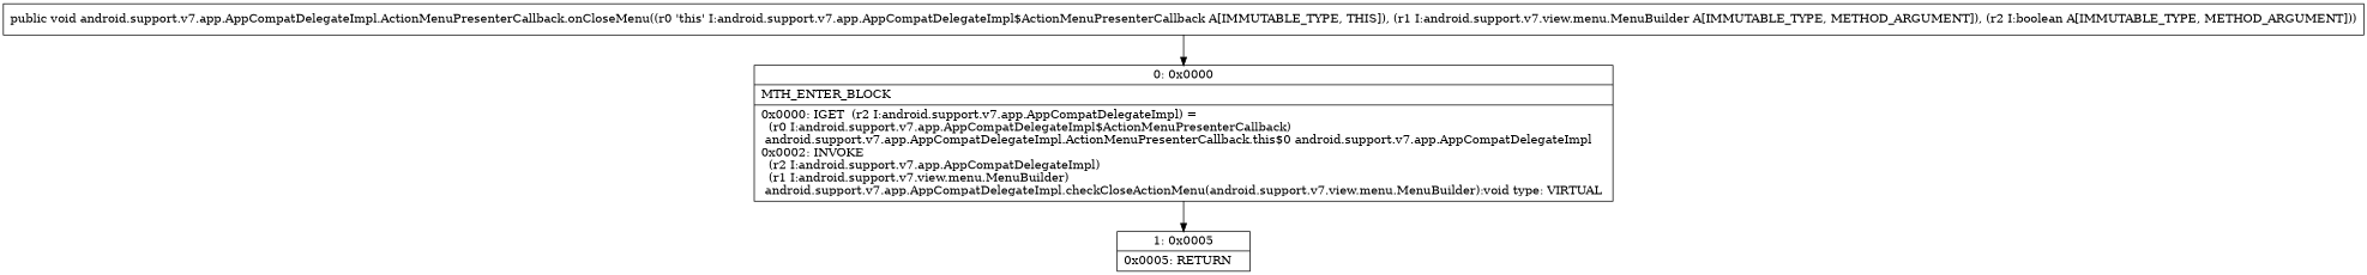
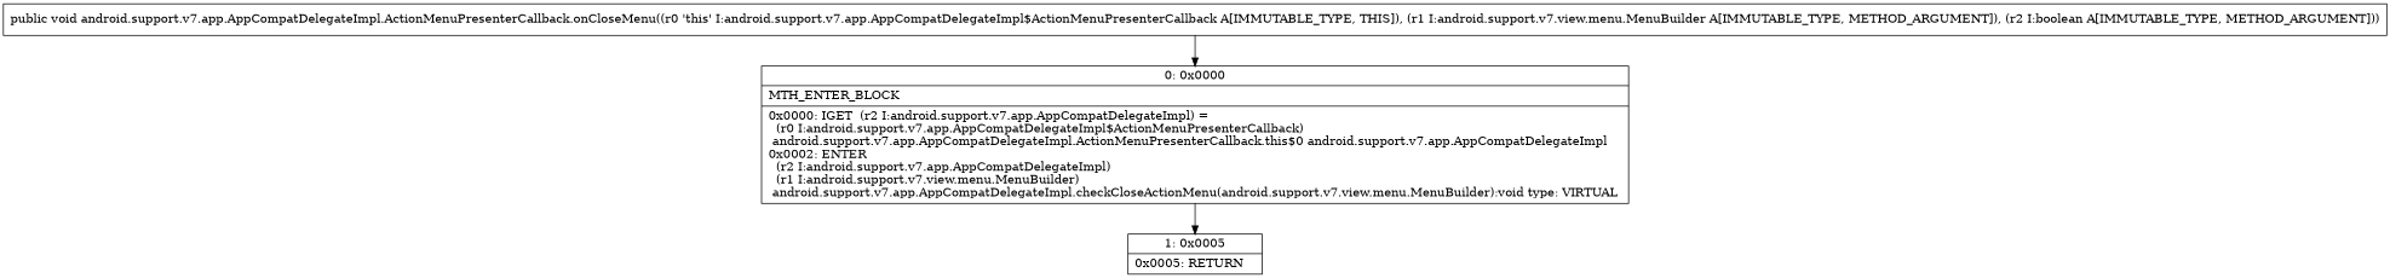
  digraph {
    node [shape=record]
-   n1 [label="{0\:\ 0x0000|MTH_ENTER_BLOCK\l|0x0000: IGET  (r2 I:android.support.v7.app.AppCompatDelegateImpl) = \l  (r0 I:android.support.v7.app.AppCompatDelegateImpl$ActionMenuPresenterCallback)\l android.support.v7.app.AppCompatDelegateImpl.ActionMenuPresenterCallback.this$0 android.support.v7.app.AppCompatDelegateImpl \l0x0002: INVOKE  \l  (r2 I:android.support.v7.app.AppCompatDelegateImpl)\l  (r1 I:android.support.v7.view.menu.MenuBuilder)\l android.support.v7.app.AppCompatDelegateImpl.checkCloseActionMenu(android.support.v7.view.menu.MenuBuilder):void type: VIRTUAL \l}"]
+   n1 [label="{0\:\ 0x0000|MTH_ENTER_BLOCK\l|0x0000: IGET  (r2 I:android.support.v7.app.AppCompatDelegateImpl) = \l  (r0 I:android.support.v7.app.AppCompatDelegateImpl$ActionMenuPresenterCallback)\l android.support.v7.app.AppCompatDelegateImpl.ActionMenuPresenterCallback.this$0 android.support.v7.app.AppCompatDelegateImpl \l0x0002: ENTER  \l  (r2 I:android.support.v7.app.AppCompatDelegateImpl)\l  (r1 I:android.support.v7.view.menu.MenuBuilder)\l android.support.v7.app.AppCompatDelegateImpl.checkCloseActionMenu(android.support.v7.view.menu.MenuBuilder):void type: VIRTUAL \l}"]
    n2 [label="{1\:\ 0x0005|0x0005: RETURN   \l}"]
    n3 [label="{public void android.support.v7.app.AppCompatDelegateImpl.ActionMenuPresenterCallback.onCloseMenu((r0 'this' I:android.support.v7.app.AppCompatDelegateImpl$ActionMenuPresenterCallback A[IMMUTABLE_TYPE, THIS]), (r1 I:android.support.v7.view.menu.MenuBuilder A[IMMUTABLE_TYPE, METHOD_ARGUMENT]), (r2 I:boolean A[IMMUTABLE_TYPE, METHOD_ARGUMENT])) }"]
    n1 -> n2
    n3 -> n1
  }
